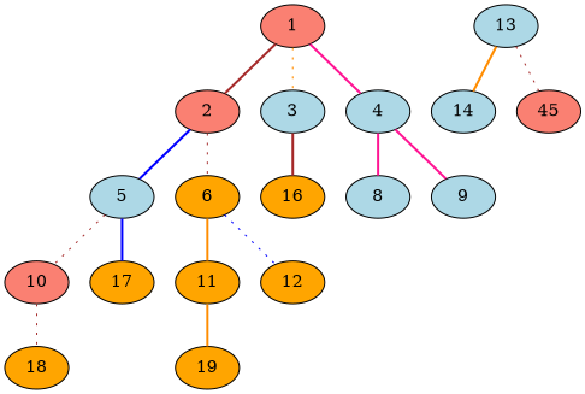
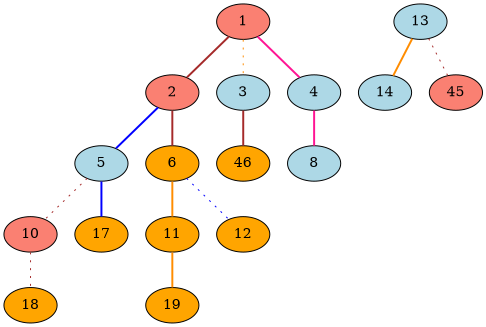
  graph {
    node [chem=C fillcolor=lightblue style=filled]
    edge [color=brown style=bold valence=1]
    1 [fillcolor=salmon]
    2 [fillcolor=salmon]
    3
    4 [chem=N]
    5
    6 [fillcolor=orange]
-   16 [chem=H fillcolor=orange]
+   16 [chem=H fillcolor=orange label=46]
    8 [chem=O]
-   9 [chem=O]
    10 [fillcolor=salmon]
    17 [chem=H fillcolor=orange]
    11 [chem=O fillcolor=orange]
    12 [chem=O fillcolor=orange]
    18 [chem=H fillcolor=orange]
    19 [chem=H fillcolor=orange]
    13 [chem=N]
    14 [chem=O]
    n18 [chem=O fillcolor=salmon label=45]
    1 -- 2
    1 -- 3 [color=darkorange style=dotted valence=2]
    1 -- 4 [color=deeppink]
    2 -- 5 [color=blue valence=2]
-   2 -- 6 [style=dotted]
+   2 -- 6
    3 -- 16
    4 -- 8 [color=deeppink valence=2]
-   4 -- 9 [color=deeppink]
    5 -- 10 [style=dotted]
    5 -- 17 [color=blue]
    6 -- 11 [color=darkorange]
    6 -- 12 [color=blue style=dotted valence=2]
    10 -- 18 [style=dotted]
    11 -- 19 [color=darkorange]
    13 -- 14 [color=darkorange valence=2]
    13 -- n18 [style=dotted]
  }
